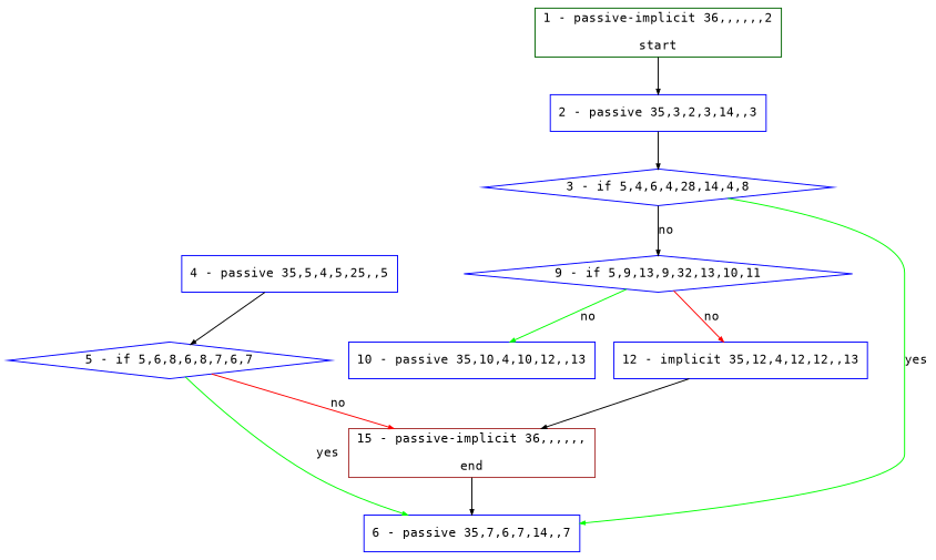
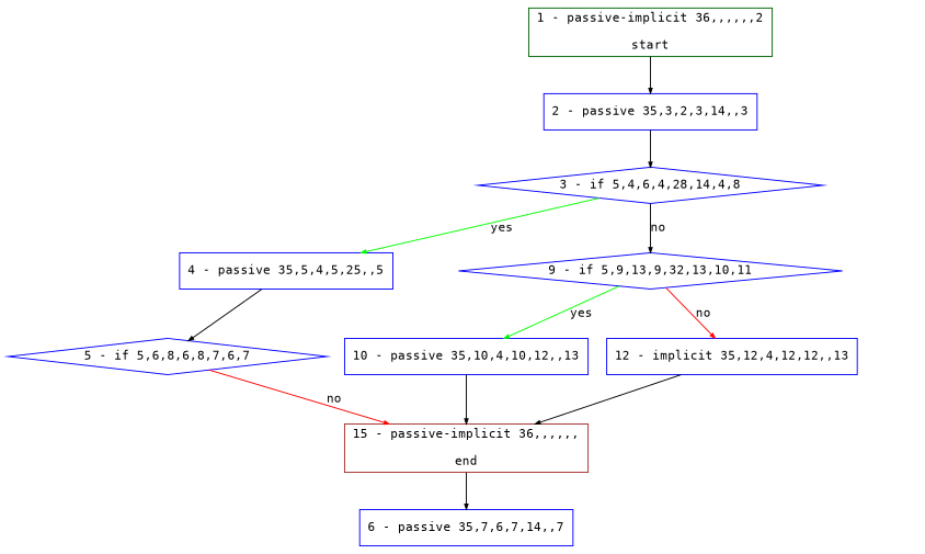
  digraph {
    bgcolor=white
    compound=true
    fillcolor="#FFFFCC"
    fontname="DejaVu Sans Mono"
    fontsize=12
    pack=true
    packmode=clust
    style="rounded,filled"
    node [color="#0000ff" compound=true fillcolor="#ffffff" fixedsize=false fontname="DejaVu Sans Mono" fontsize=12 node_initialized=no shape=box style=filled]
    edge [arrowhead=normal arrowsize=0.5 arrowtail=none color="#000000" compound=true dir=forward fontcolor=black fontname="DejaVu Sans Mono" fontsize=12]
    n1 [label="2 - passive 35,3,2,3,14,,3"]
    n2 [label="3 - if 5,4,6,4,28,14,4,8" shape=diamond]
    n3 [label="4 - passive 35,5,4,5,25,,5"]
    n4 [label="9 - if 5,9,13,9,32,13,10,11" shape=diamond]
    n5 [color="#006400" label="1 - passive-implicit 36,,,,,,2\n\nstart"]
    n6 [label="5 - if 5,6,8,6,8,7,6,7" shape=diamond]
    n7 [label="10 - passive 35,10,4,10,12,,13"]
    n8 [label="12 - implicit 35,12,4,12,12,,13"]
    n9 [label="6 - passive 35,7,6,7,14,,7"]
    n10 [color="#a52a2a" label="15 - passive-implicit 36,,,,,,\n\nend"]
    n1 -> n2
-   n2 -> n9 [color="#00ff00" label=yes]
+   n2 -> n3 [color="#00ff00" label=yes]
    n2 -> n4 [label=no]
    n3 -> n6
-   n4 -> n7 [color="#00ff00" label=no]
+   n4 -> n7 [color="#00ff00" label=yes]
    n4 -> n8 [color="#ff0000" label=no]
    n5 -> n1
-   n6 -> n9 [color="#00ff00" label=yes]
    n6 -> n10 [color="#ff0000" label=no]
+   n7 -> n10
    n8 -> n10
    n10 -> n9
  }
